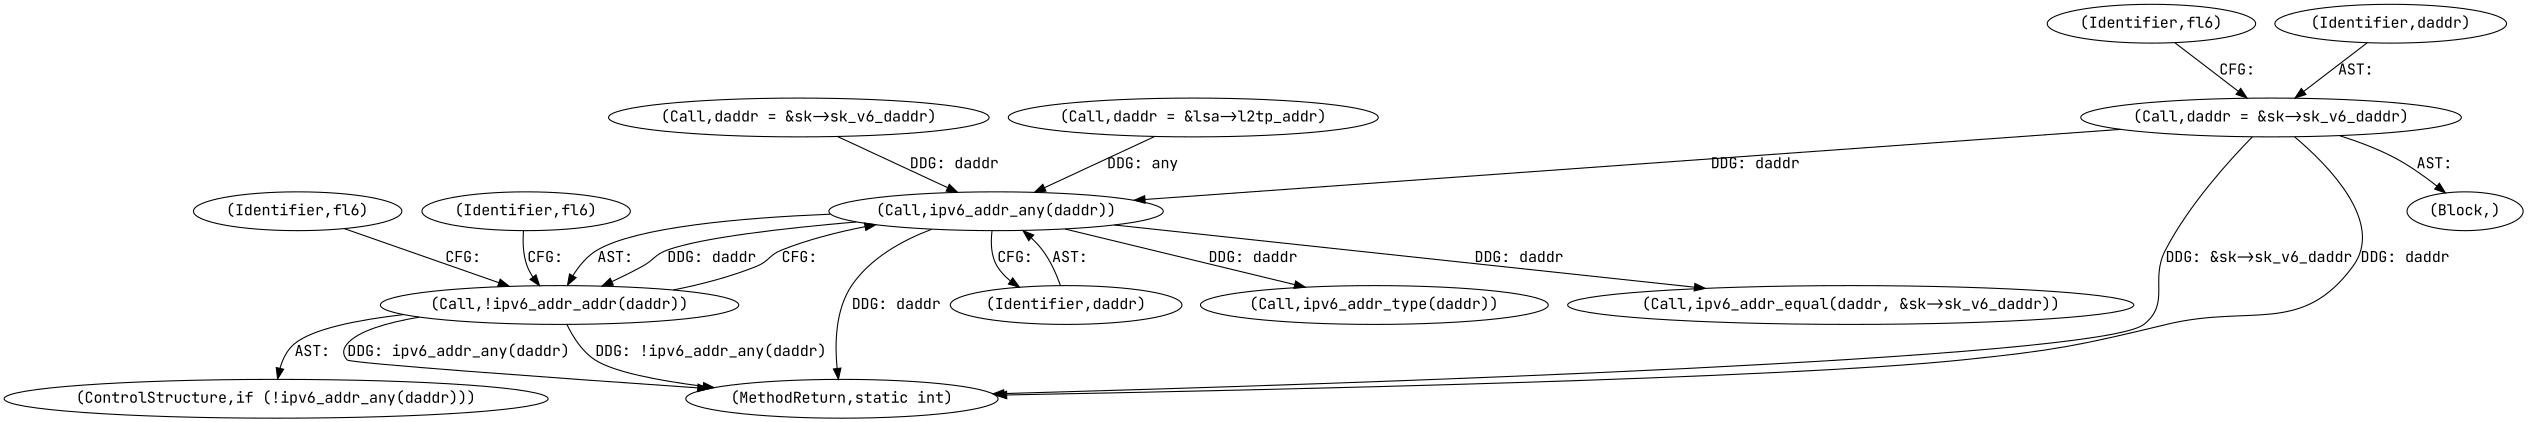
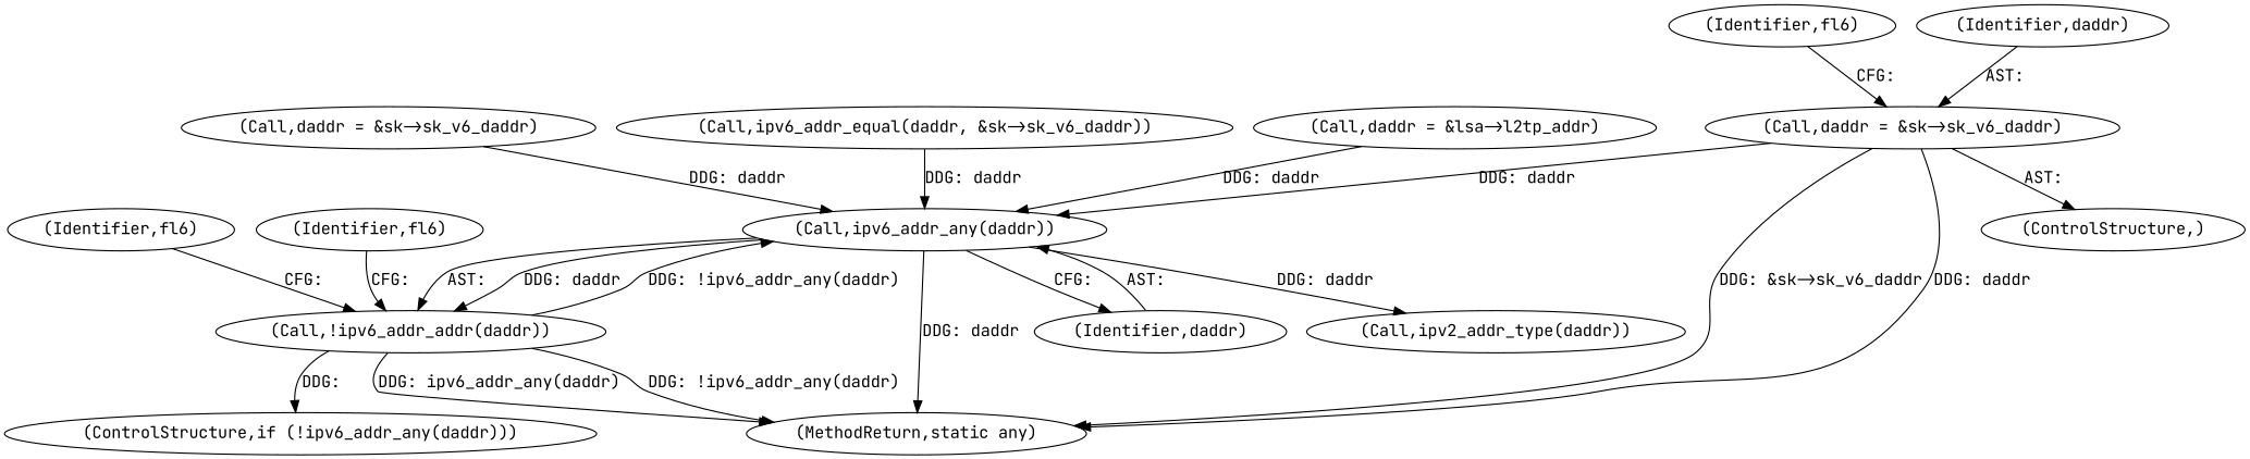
  digraph {
    fontname="JetBrains Mono"
    node [fontname="JetBrains Mono"]
    edge [fontname="JetBrains Mono"]
    n1 [label="(Call,daddr = &sk->sk_v6_daddr)"]
    n2 [label="(Call,ipv6_addr_any(daddr))"]
-   n3 [label="(MethodReturn,static int)"]
-   n4 [label="(Block,)"]
+   n3 [label="(MethodReturn,static any)"]
+   n4 [label="(ControlStructure,)"]
    n5 [label="(Call,!ipv6_addr_addr(daddr))"]
    n6 [label="(Identifier,daddr)"]
-   n7 [label="(Call,ipv6_addr_type(daddr))"]
+   n7 [label="(Call,ipv2_addr_type(daddr))"]
    n8 [label="(ControlStructure,if (!ipv6_addr_any(daddr)))"]
    n9 [label="(Identifier,fl6)"]
    n10 [label="(Identifier,fl6)"]
    n11 [label="(Call,daddr = &sk->sk_v6_daddr)"]
    n12 [label="(Call,ipv6_addr_equal(daddr, &sk->sk_v6_daddr))"]
    n13 [label="(Call,daddr = &lsa->l2tp_addr)"]
    n14 [label="(Identifier,daddr)"]
    n15 [label="(Identifier,fl6)"]
    n1 -> n2 [label="DDG: daddr"]
    n1 -> n3 [label="DDG: &sk->sk_v6_daddr"]
    n1 -> n3 [label="DDG: daddr"]
    n1 -> n4 [label="AST: "]
    n2 -> n3 [label="DDG: daddr"]
    n2 -> n5 [label="AST: "]
    n2 -> n5 [label="DDG: daddr"]
    n2 -> n6 [label="CFG: "]
    n2 -> n7 [label="DDG: daddr"]
-   n5 -> n2 [label="CFG: "]
+   n5 -> n2 [label="DDG: !ipv6_addr_any(daddr)"]
    n5 -> n3 [label="DDG: ipv6_addr_any(daddr)"]
    n5 -> n3 [label="DDG: !ipv6_addr_any(daddr)"]
-   n5 -> n8 [label="AST: "]
+   n5 -> n8 [label="DDG: "]
    n6 -> n2 [label="AST: "]
    n9 -> n5 [label="CFG: "]
    n10 -> n1 [label="CFG: "]
    n11 -> n2 [label="DDG: daddr"]
-   n2 -> n12 [label="DDG: daddr"]
-   n13 -> n2 [label="DDG: any"]
+   n12 -> n2 [label="DDG: daddr"]
+   n13 -> n2 [label="DDG: daddr"]
    n14 -> n1 [label="AST: "]
    n15 -> n5 [label="CFG: "]
  }
